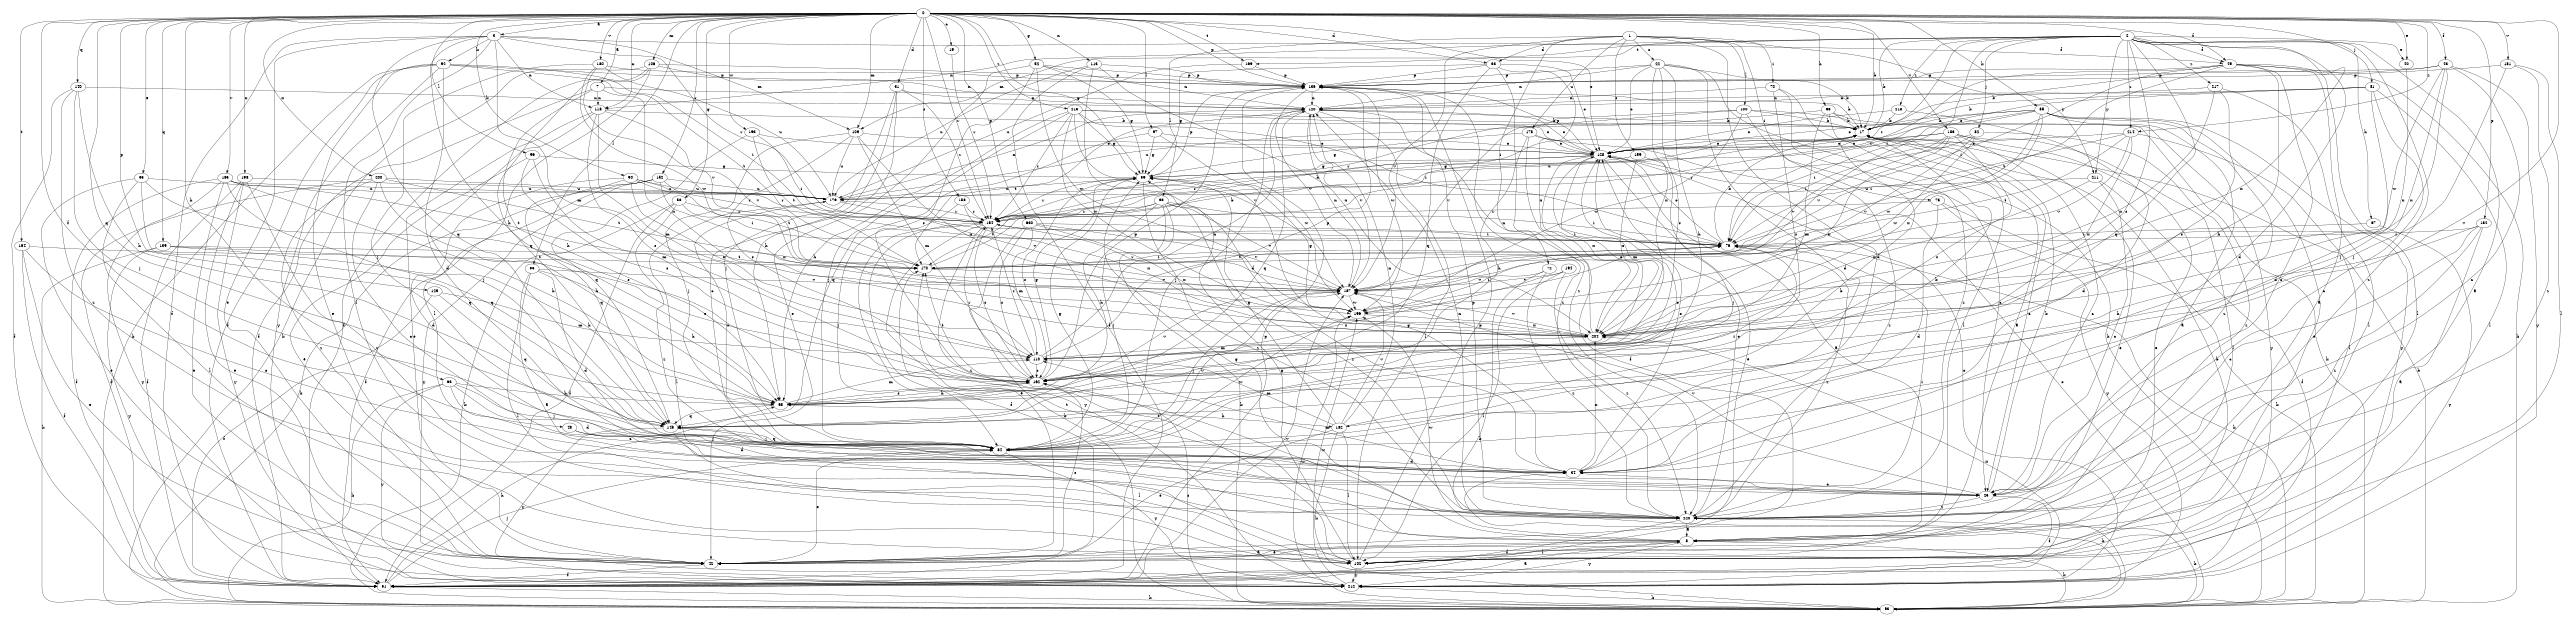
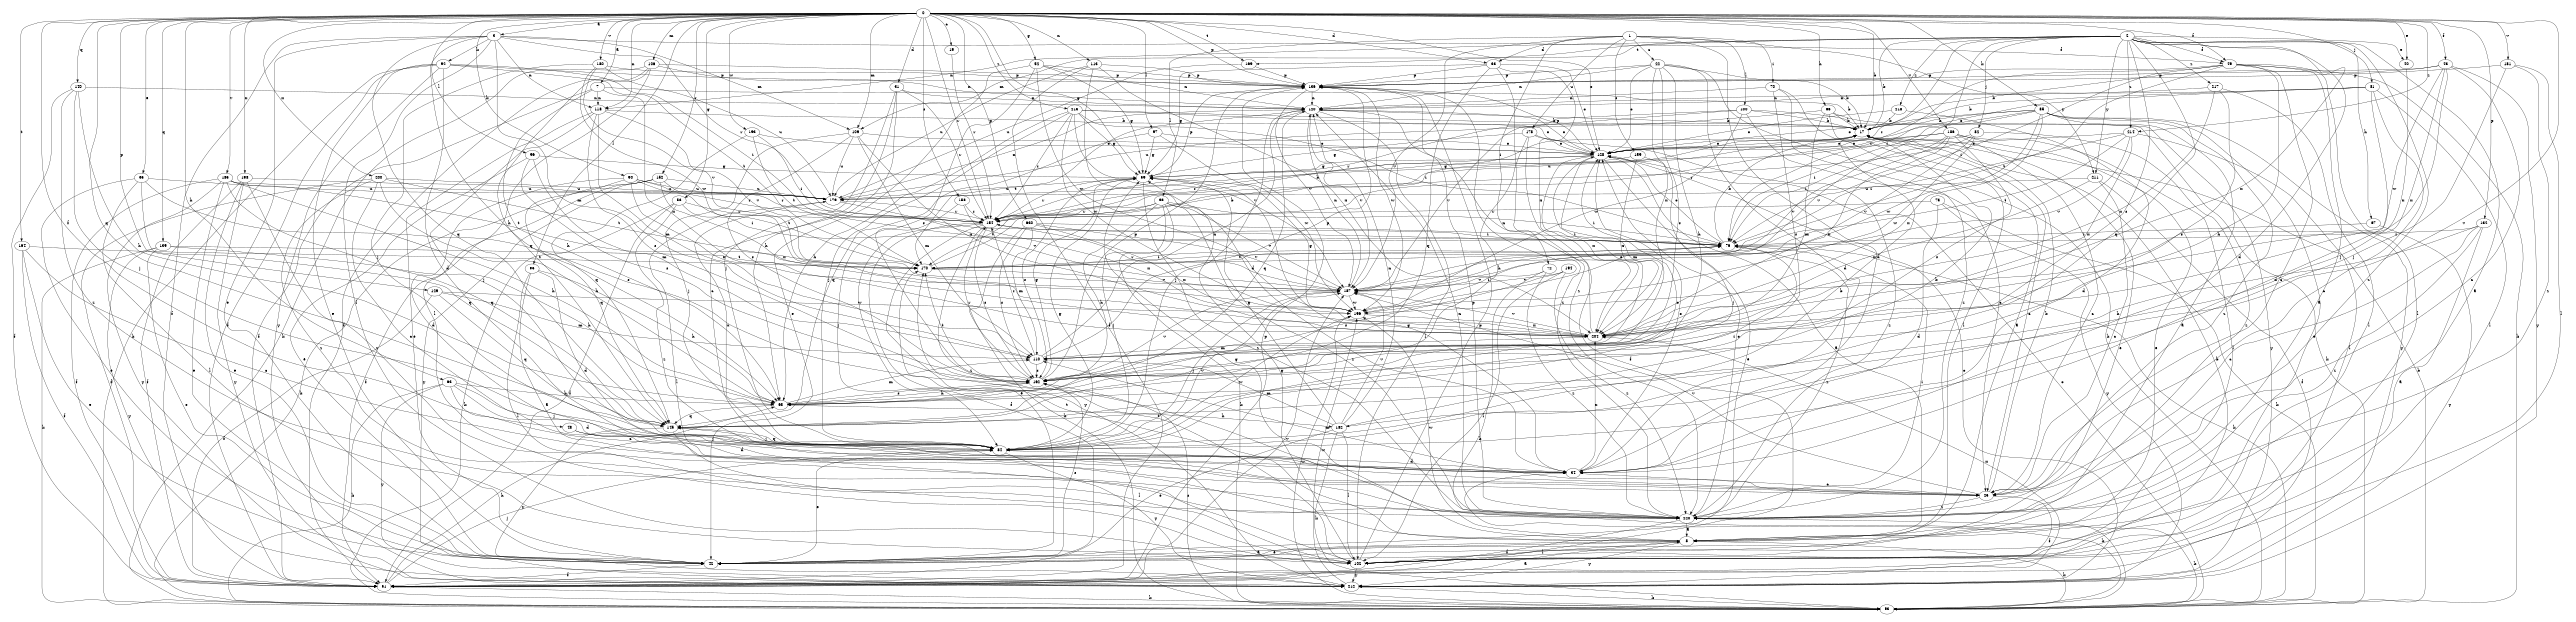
  strict digraph {
    0
    3
    n3 [label=7]
    17
    19
    31
    33
    35
    40
    43
    48
    49
    52
    53
    59
    63
    66
    81
    85
    90
    95
    96
    97
    106
    109
    113
    118
    128
    129
    n30 [label=630]
    132
    136
    139
    140
    145
    152
    154
    158
    164
    169
    180
    181
    182
    185
    186
    193
    198
    200
    213
    214
    42
    51
    68
    92
    102
    110
    204
    25
    120
    84
    220
    162
    179
    196
    212
    34
    8
    76
    93
    170
    187
    194
    1
    22
    70
    72
    73
    98
    100
    159
    178
    211
    2
    67
    82
    217
    218
    0 -> 3 [label=a]
    0 -> n3 [label=a]
    0 -> 17 [label=b]
    0 -> 19 [label=c]
    0 -> 31 [label=d]
    0 -> 33 [label=d]
    0 -> 35 [label=e]
    0 -> 40 [label=e]
    0 -> 43 [label=f]
    0 -> 48 [label=f]
    0 -> 49 [label=f]
    0 -> 52 [label=g]
    0 -> 53 [label=g]
    0 -> 59 [label=g]
    0 -> 63 [label=h]
    0 -> 66 [label=h]
    0 -> 81 [label=j]
    0 -> 85 [label=k]
    0 -> 90 [label=k]
    0 -> 95 [label=l]
    0 -> 96 [label=l]
    0 -> 97 [label=l]
    0 -> 106 [label=m]
    0 -> 109 [label=m]
    0 -> 113 [label=n]
    0 -> 118 [label=n]
    0 -> 128 [label=o]
    0 -> 129 [label=p]
    0 -> n30 [label=p]
    0 -> 132 [label=p]
    0 -> 136 [label=p]
    0 -> 139 [label=q]
    0 -> 140 [label=q]
    0 -> 145 [label=q]
    0 -> 152 [label=r]
    0 -> 154 [label=r]
    0 -> 158 [label=s]
    0 -> 164 [label=t]
    0 -> 169 [label=t]
    0 -> 180 [label=v]
    0 -> 181 [label=v]
    0 -> 182 [label=v]
    0 -> 185 [label=v]
    0 -> 186 [label=v]
    0 -> 193 [label=w]
    0 -> 198 [label=x]
    0 -> 200 [label=x]
    0 -> 213 [label=z]
    0 -> 214 [label=z]
    3 -> 49 [label=f]
    3 -> 109 [label=m]
    3 -> 118 [label=n]
    3 -> 145 [label=q]
    3 -> 154 [label=r]
    3 -> 42 [label=e]
    3 -> 51 [label=f]
    3 -> 68 [label=h]
    3 -> 92 [label=k]
    3 -> 102 [label=l]
    3 -> 110 [label=m]
    n3 -> 17 [label=b]
    n3 -> 118 [label=n]
    n3 -> 51 [label=f]
    n3 -> 68 [label=h]
    n3 -> 204 [label=x]
    17 -> 128 [label=o]
    17 -> 42 [label=e]
    17 -> 25 [label=c]
    19 -> 154 [label=r]
    31 -> 154 [label=r]
    31 -> 68 [label=h]
    31 -> 25 [label=c]
    31 -> 120 [label=n]
    31 -> 84 [label=j]
    33 -> 59 [label=g]
    33 -> 128 [label=o]
    33 -> 136 [label=p]
    33 -> 145 [label=q]
    33 -> 204 [label=x]
    33 -> 220 [label=z]
    35 -> 145 [label=q]
    35 -> 42 [label=e]
    35 -> 102 [label=l]
    35 -> 162 [label=s]
    35 -> 179 [label=u]
    40 -> 204 [label=x]
    43 -> 17 [label=b]
    43 -> 136 [label=p]
    43 -> 204 [label=x]
    43 -> 25 [label=c]
    43 -> 84 [label=j]
    43 -> 196 [label=w]
    43 -> 212 [label=y]
    48 -> 84 [label=j]
    48 -> 34 [label=d]
    49 -> 136 [label=p]
    49 -> 154 [label=r]
    49 -> 68 [label=h]
    49 -> 102 [label=l]
    49 -> 25 [label=c]
    49 -> 8 [label=a]
    49 -> 76 [label=i]
    49 -> 93 [label=k]
    49 -> 170 [label=t]
    52 -> 59 [label=g]
    52 -> 136 [label=p]
    52 -> 42 [label=e]
    52 -> 120 [label=n]
    52 -> 162 [label=s]
    52 -> 196 [label=w]
    53 -> 154 [label=r]
    53 -> 51 [label=f]
    53 -> 220 [label=z]
    53 -> 76 [label=i]
    53 -> 93 [label=k]
    59 -> 136 [label=p]
    59 -> 154 [label=r]
    59 -> 220 [label=z]
    59 -> 162 [label=s]
    59 -> 179 [label=u]
    63 -> 68 [label=h]
    63 -> 25 [label=c]
    63 -> 84 [label=j]
    63 -> 212 [label=y]
    63 -> 34 [label=d]
    63 -> 93 [label=k]
    66 -> 17 [label=b]
    66 -> 110 [label=m]
    66 -> 179 [label=u]
    66 -> 212 [label=y]
    66 -> 8 [label=a]
    81 -> 17 [label=b]
    81 -> 128 [label=o]
    81 -> 102 [label=l]
    81 -> 25 [label=c]
    81 -> 120 [label=n]
    81 -> 34 [label=d]
    85 -> 17 [label=b]
    85 -> 128 [label=o]
    85 -> 42 [label=e]
    85 -> 204 [label=x]
    85 -> 220 [label=z]
    85 -> 196 [label=w]
    85 -> 212 [label=y]
    85 -> 8 [label=a]
    85 -> 76 [label=i]
    85 -> 187 [label=v]
    90 -> 145 [label=q]
    90 -> 154 [label=r]
    90 -> 204 [label=x]
    90 -> 179 [label=u]
    90 -> 34 [label=d]
    90 -> 170 [label=t]
    95 -> 68 [label=h]
    95 -> 102 [label=l]
    95 -> 34 [label=d]
    95 -> 8 [label=a]
-   95 -> 187 [label=v]
    96 -> 59 [label=g]
    96 -> 42 [label=e]
    96 -> 110 [label=m]
    96 -> 162 [label=s]
    97 -> 59 [label=g]
    97 -> 128 [label=o]
    97 -> 145 [label=q]
    97 -> 196 [label=w]
    106 -> 136 [label=p]
    106 -> 145 [label=q]
    106 -> 51 [label=f]
    106 -> 102 [label=l]
    106 -> 120 [label=n]
    106 -> 93 [label=k]
    109 -> 128 [label=o]
    109 -> 110 [label=m]
    109 -> 204 [label=x]
    109 -> 84 [label=j]
    109 -> 162 [label=s]
    109 -> 179 [label=u]
    113 -> 136 [label=p]
    113 -> 51 [label=f]
    113 -> 204 [label=x]
    113 -> 179 [label=u]
    113 -> 34 [label=d]
    118 -> 17 [label=b]
    118 -> 42 [label=e]
    118 -> 110 [label=m]
    118 -> 84 [label=j]
    118 -> 162 [label=s]
    118 -> 187 [label=v]
    128 -> 59 [label=g]
    128 -> 136 [label=p]
    128 -> 154 [label=r]
    128 -> 42 [label=e]
    128 -> 110 [label=m]
    128 -> 204 [label=x]
    128 -> 8 [label=a]
    129 -> 145 [label=q]
    129 -> 51 [label=f]
    129 -> 110 [label=m]
+   129 -> 196 [label=w]
    n30 -> 110 [label=m]
    n30 -> 204 [label=x]
    n30 -> 162 [label=s]
    n30 -> 76 [label=i]
    n30 -> 93 [label=k]
    n30 -> 187 [label=v]
    132 -> 68 [label=h]
    132 -> 25 [label=c]
    132 -> 220 [label=z]
    132 -> 8 [label=a]
    132 -> 76 [label=i]
    136 -> 120 [label=n]
    136 -> 220 [label=z]
    136 -> 196 [label=w]
    136 -> 187 [label=v]
-   139 -> 162 [label=e]
+   139 -> 42 [label=e]
    139 -> 68 [label=h]
    139 -> 212 [label=y]
    139 -> 93 [label=k]
    139 -> 170 [label=t]
    140 -> 51 [label=f]
    140 -> 68 [label=h]
    140 -> 120 [label=n]
    140 -> 84 [label=j]
    140 -> 220 [label=z]
    145 -> 102 [label=l]
    145 -> 84 [label=j]
    145 -> 212 [label=y]
    145 -> 76 [label=i]
    152 -> 154 [label=r]
    152 -> 51 [label=f]
    152 -> 204 [label=x]
    152 -> 179 [label=u]
    152 -> 212 [label=y]
    152 -> 93 [label=k]
    154 -> 17 [label=b]
    154 -> 42 [label=e]
    154 -> 51 [label=f]
    154 -> 220 [label=z]
    154 -> 162 [label=s]
    154 -> 212 [label=y]
    154 -> 76 [label=i]
    158 -> 154 [label=r]
    158 -> 204 [label=x]
    158 -> 84 [label=j]
    164 -> 42 [label=e]
    164 -> 51 [label=f]
    164 -> 25 [label=c]
    164 -> 170 [label=t]
    169 -> 136 [label=p]
    169 -> 179 [label=u]
    180 -> 136 [label=p]
    180 -> 84 [label=j]
    180 -> 179 [label=u]
    180 -> 196 [label=w]
    180 -> 187 [label=v]
    181 -> 136 [label=p]
    181 -> 102 [label=l]
    181 -> 84 [label=j]
    181 -> 220 [label=z]
    182 -> 17 [label=b]
    182 -> 59 [label=g]
    182 -> 42 [label=e]
    182 -> 102 [label=l]
    182 -> 110 [label=m]
    182 -> 120 [label=n]
    182 -> 93 [label=k]
    182 -> 187 [label=v]
    185 -> 145 [label=q]
    185 -> 42 [label=e]
    185 -> 51 [label=f]
    185 -> 68 [label=h]
    185 -> 179 [label=u]
    185 -> 212 [label=y]
    185 -> 170 [label=t]
    186 -> 128 [label=o]
    186 -> 42 [label=e]
    186 -> 102 [label=l]
    186 -> 204 [label=x]
    186 -> 25 [label=c]
    186 -> 162 [label=s]
    186 -> 179 [label=u]
    186 -> 76 [label=i]
    186 -> 187 [label=v]
    193 -> 128 [label=o]
    193 -> 145 [label=q]
    193 -> 76 [label=i]
    193 -> 170 [label=t]
    198 -> 42 [label=e]
    198 -> 51 [label=f]
    198 -> 220 [label=z]
    198 -> 179 [label=u]
    198 -> 212 [label=y]
    200 -> 51 [label=f]
    200 -> 68 [label=h]
    200 -> 25 [label=c]
    200 -> 220 [label=z]
    200 -> 179 [label=u]
    200 -> 170 [label=t]
    213 -> 17 [label=b]
    213 -> 59 [label=g]
    213 -> 128 [label=o]
    213 -> 154 [label=r]
    213 -> 68 [label=h]
    213 -> 84 [label=j]
    213 -> 196 [label=w]
    213 -> 76 [label=i]
    213 -> 187 [label=v]
    214 -> 128 [label=o]
    214 -> 102 [label=l]
    214 -> 204 [label=x]
    214 -> 76 [label=i]
    214 -> 170 [label=t]
    214 -> 187 [label=v]
    42 -> 51 [label=f]
    42 -> 162 [label=s]
    42 -> 8 [label=a]
    51 -> 17 [label=b]
    51 -> 136 [label=p]
    51 -> 68 [label=h]
    51 -> 84 [label=j]
    51 -> 8 [label=a]
    51 -> 93 [label=k]
    51 -> 187 [label=v]
    68 -> 145 [label=q]
    68 -> 182 [label=h]
    68 -> 110 [label=m]
    68 -> 162 [label=s]
    92 -> 136 [label=p]
    92 -> 42 [label=e]
    92 -> 51 [label=f]
    92 -> 212 [label=y]
    92 -> 34 [label=d]
    92 -> 76 [label=i]
    92 -> 93 [label=k]
    92 -> 170 [label=t]
    102 -> 59 [label=g]
    102 -> 136 [label=p]
    102 -> 212 [label=y]
    102 -> 170 [label=t]
    110 -> 128 [label=o]
    110 -> 136 [label=p]
    110 -> 154 [label=r]
    110 -> 120 [label=n]
    110 -> 162 [label=s]
    204 -> 110 [label=m]
    204 -> 120 [label=n]
    204 -> 187 [label=v]
    25 -> 17 [label=b]
    25 -> 51 [label=f]
    25 -> 110 [label=m]
    25 -> 220 [label=z]
    25 -> 187 [label=v]
    120 -> 17 [label=b]
    120 -> 128 [label=o]
    120 -> 145 [label=q]
    120 -> 102 [label=l]
    120 -> 84 [label=j]
    120 -> 170 [label=t]
    120 -> 187 [label=v]
    84 -> 17 [label=b]
    84 -> 59 [label=g]
    84 -> 128 [label=o]
    84 -> 145 [label=q]
    84 -> 42 [label=e]
    84 -> 179 [label=u]
    84 -> 196 [label=w]
    84 -> 212 [label=y]
    84 -> 34 [label=d]
    84 -> 187 [label=v]
    220 -> 128 [label=o]
    220 -> 136 [label=p]
    220 -> 51 [label=f]
    220 -> 120 [label=n]
    220 -> 8 [label=a]
    220 -> 76 [label=i]
    220 -> 93 [label=k]
    162 -> 59 [label=g]
    162 -> 136 [label=p]
    162 -> 154 [label=r]
    162 -> 68 [label=h]
    162 -> 170 [label=t]
    162 -> 187 [label=v]
    179 -> 154 [label=r]
    179 -> 102 [label=l]
    179 -> 120 [label=n]
    179 -> 187 [label=v]
    196 -> 59 [label=g]
    196 -> 204 [label=x]
    196 -> 76 [label=i]
    212 -> 128 [label=o]
    212 -> 204 [label=x]
    212 -> 196 [label=w]
    212 -> 93 [label=k]
    34 -> 59 [label=g]
    34 -> 128 [label=o]
    34 -> 204 [label=x]
    34 -> 25 [label=c]
    34 -> 93 [label=k]
    8 -> 59 [label=g]
    8 -> 42 [label=e]
    8 -> 102 [label=l]
    8 -> 196 [label=w]
    8 -> 212 [label=y]
    8 -> 93 [label=k]
    8 -> 170 [label=t]
    76 -> 17 [label=b]
    76 -> 128 [label=o]
    76 -> 220 [label=z]
    76 -> 93 [label=k]
    76 -> 170 [label=t]
    93 -> 17 [label=b]
    93 -> 128 [label=o]
    93 -> 162 [label=s]
    93 -> 196 [label=w]
    170 -> 17 [label=b]
    170 -> 76 [label=i]
    170 -> 187 [label=v]
    187 -> 154 [label=r]
    187 -> 120 [label=n]
    187 -> 84 [label=j]
    187 -> 196 [label=w]
    194 -> 102 [label=l]
    194 -> 220 [label=z]
    194 -> 162 [label=s]
    194 -> 187 [label=v]
    1 -> 33 [label=d]
    1 -> 34 [label=d]
    1 -> 187 [label=v]
    1 -> 22 [label=c]
    1 -> 70 [label=i]
    1 -> 72 [label=i]
-   1 -> 73 [label=i]
    1 -> 98 [label=l]
    1 -> 100 [label=l]
    1 -> 159 [label=s]
    1 -> 178 [label=u]
    1 -> 211 [label=y]
    22 -> 17 [label=b]
    22 -> 128 [label=o]
    22 -> 136 [label=p]
    22 -> 68 [label=h]
    22 -> 204 [label=x]
    22 -> 120 [label=n]
    22 -> 162 [label=s]
    22 -> 34 [label=d]
    22 -> 93 [label=k]
    70 -> 102 [label=l]
    70 -> 120 [label=n]
    70 -> 220 [label=z]
    70 -> 162 [label=s]
    72 -> 220 [label=z]
    72 -> 93 [label=k]
    72 -> 187 [label=v]
    73 -> 154 [label=r]
    73 -> 212 [label=y]
    73 -> 34 [label=d]
    73 -> 93 [label=k]
    98 -> 154 [label=r]
    98 -> 68 [label=h]
    98 -> 84 [label=j]
    98 -> 220 [label=z]
    98 -> 76 [label=i]
    98 -> 93 [label=k]
    98 -> 170 [label=t]
    98 -> 187 [label=v]
    100 -> 17 [label=b]
    100 -> 154 [label=r]
    100 -> 25 [label=c]
    100 -> 196 [label=w]
    100 -> 93 [label=k]
    100 -> 187 [label=v]
    159 -> 59 [label=g]
    159 -> 204 [label=x]
    159 -> 84 [label=j]
    178 -> 59 [label=g]
    178 -> 128 [label=o]
    178 -> 51 [label=f]
    178 -> 68 [label=h]
    178 -> 220 [label=z]
    211 -> 51 [label=f]
    211 -> 204 [label=x]
    211 -> 25 [label=c]
    211 -> 179 [label=u]
    2 -> 17 [label=b]
    2 -> 40 [label=e]
    2 -> 49 [label=f]
    2 -> 109 [label=m]
    2 -> 118 [label=n]
    2 -> 145 [label=q]
    2 -> 154 [label=r]
    2 -> 169 [label=t]
    2 -> 214 [label=z]
    2 -> 204 [label=x]
    2 -> 220 [label=z]
    2 -> 162 [label=s]
    2 -> 34 [label=d]
    2 -> 8 [label=a]
    2 -> 76 [label=i]
    2 -> 211 [label=y]
    2 -> 67 [label=h]
    2 -> 82 [label=j]
    2 -> 217 [label=z]
    2 -> 218 [label=z]
    67 -> 212 [label=y]
    67 -> 76 [label=i]
    82 -> 128 [label=o]
    82 -> 154 [label=r]
    82 -> 220 [label=z]
    82 -> 196 [label=w]
    82 -> 187 [label=v]
    217 -> 102 [label=l]
    217 -> 204 [label=x]
    217 -> 120 [label=n]
    217 -> 162 [label=s]
    218 -> 17 [label=b]
    218 -> 128 [label=o]
    218 -> 34 [label=d]
  }
